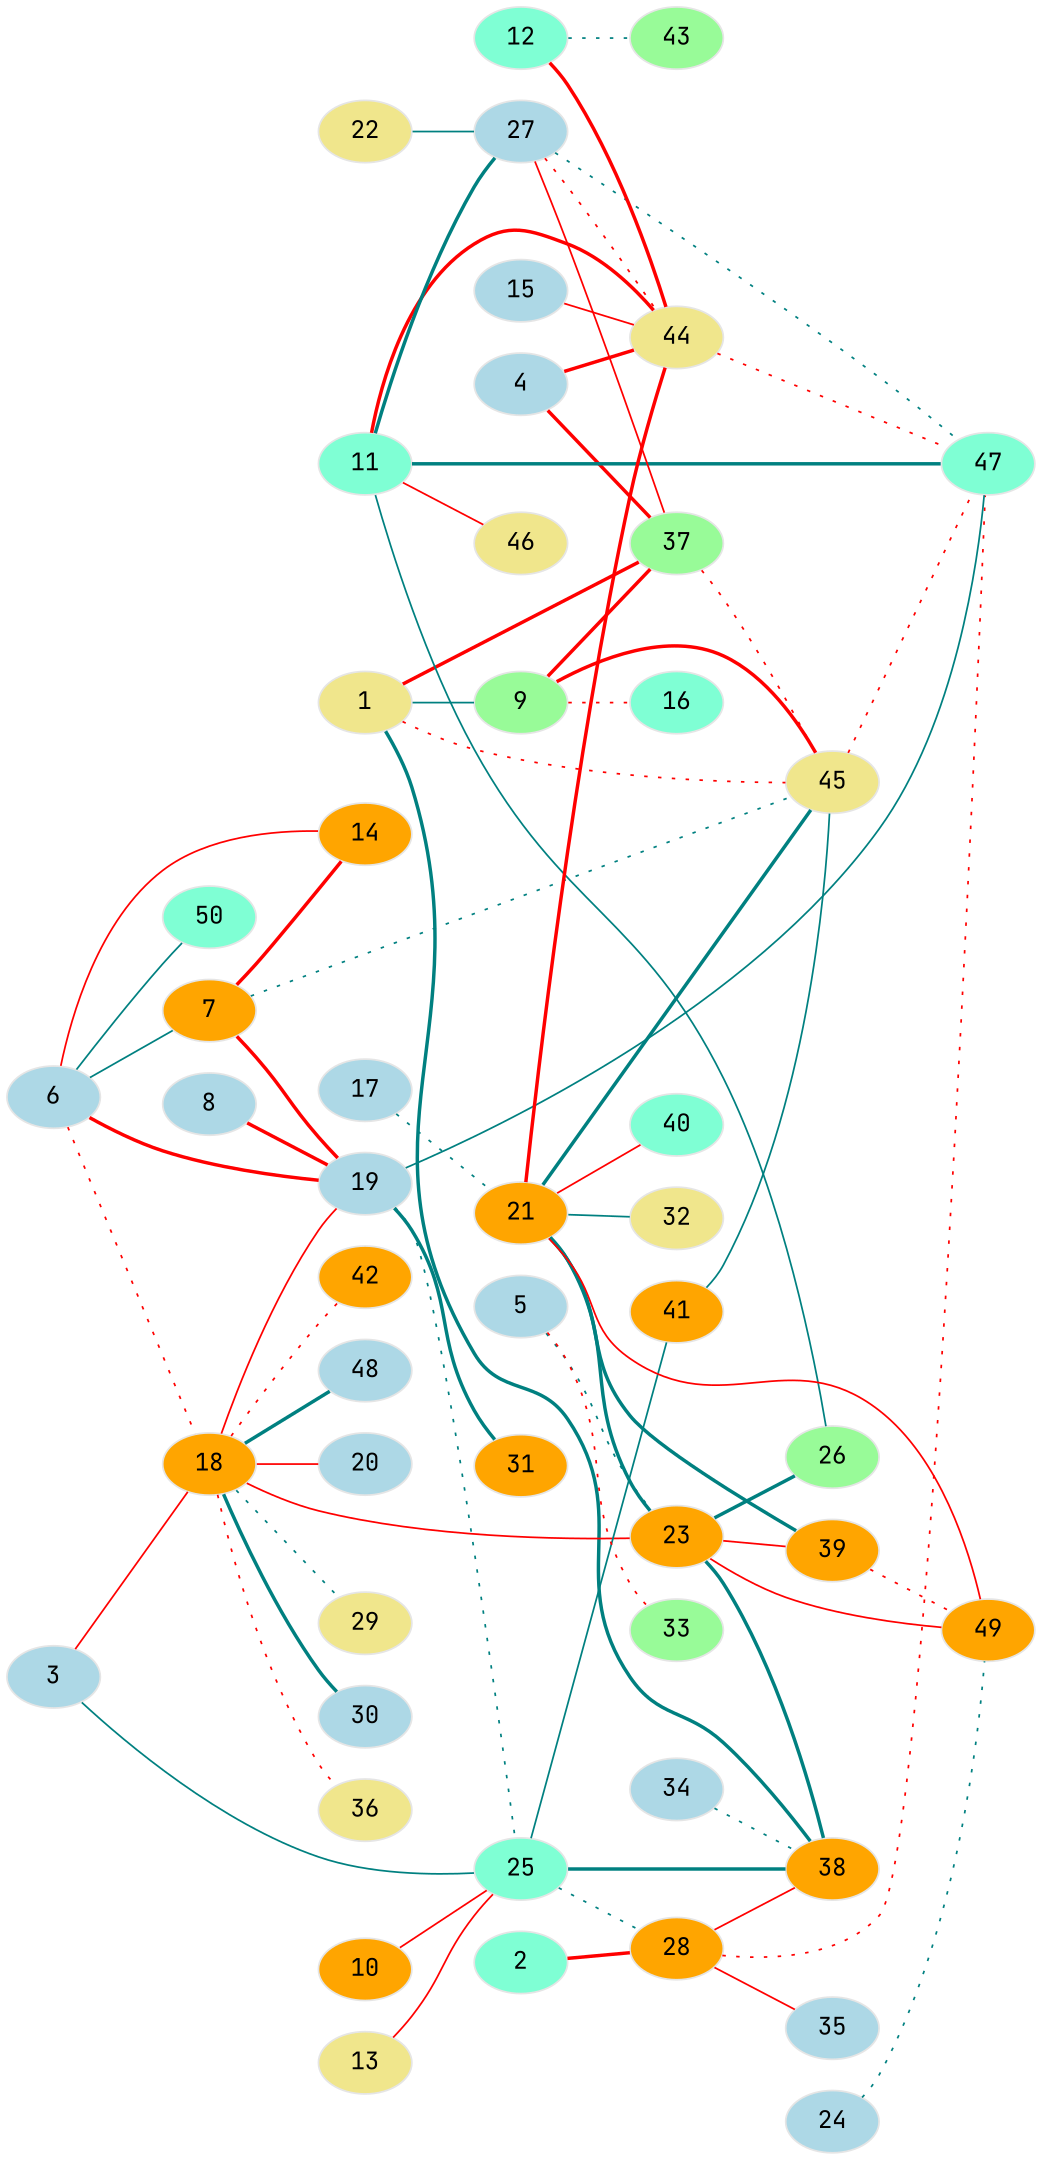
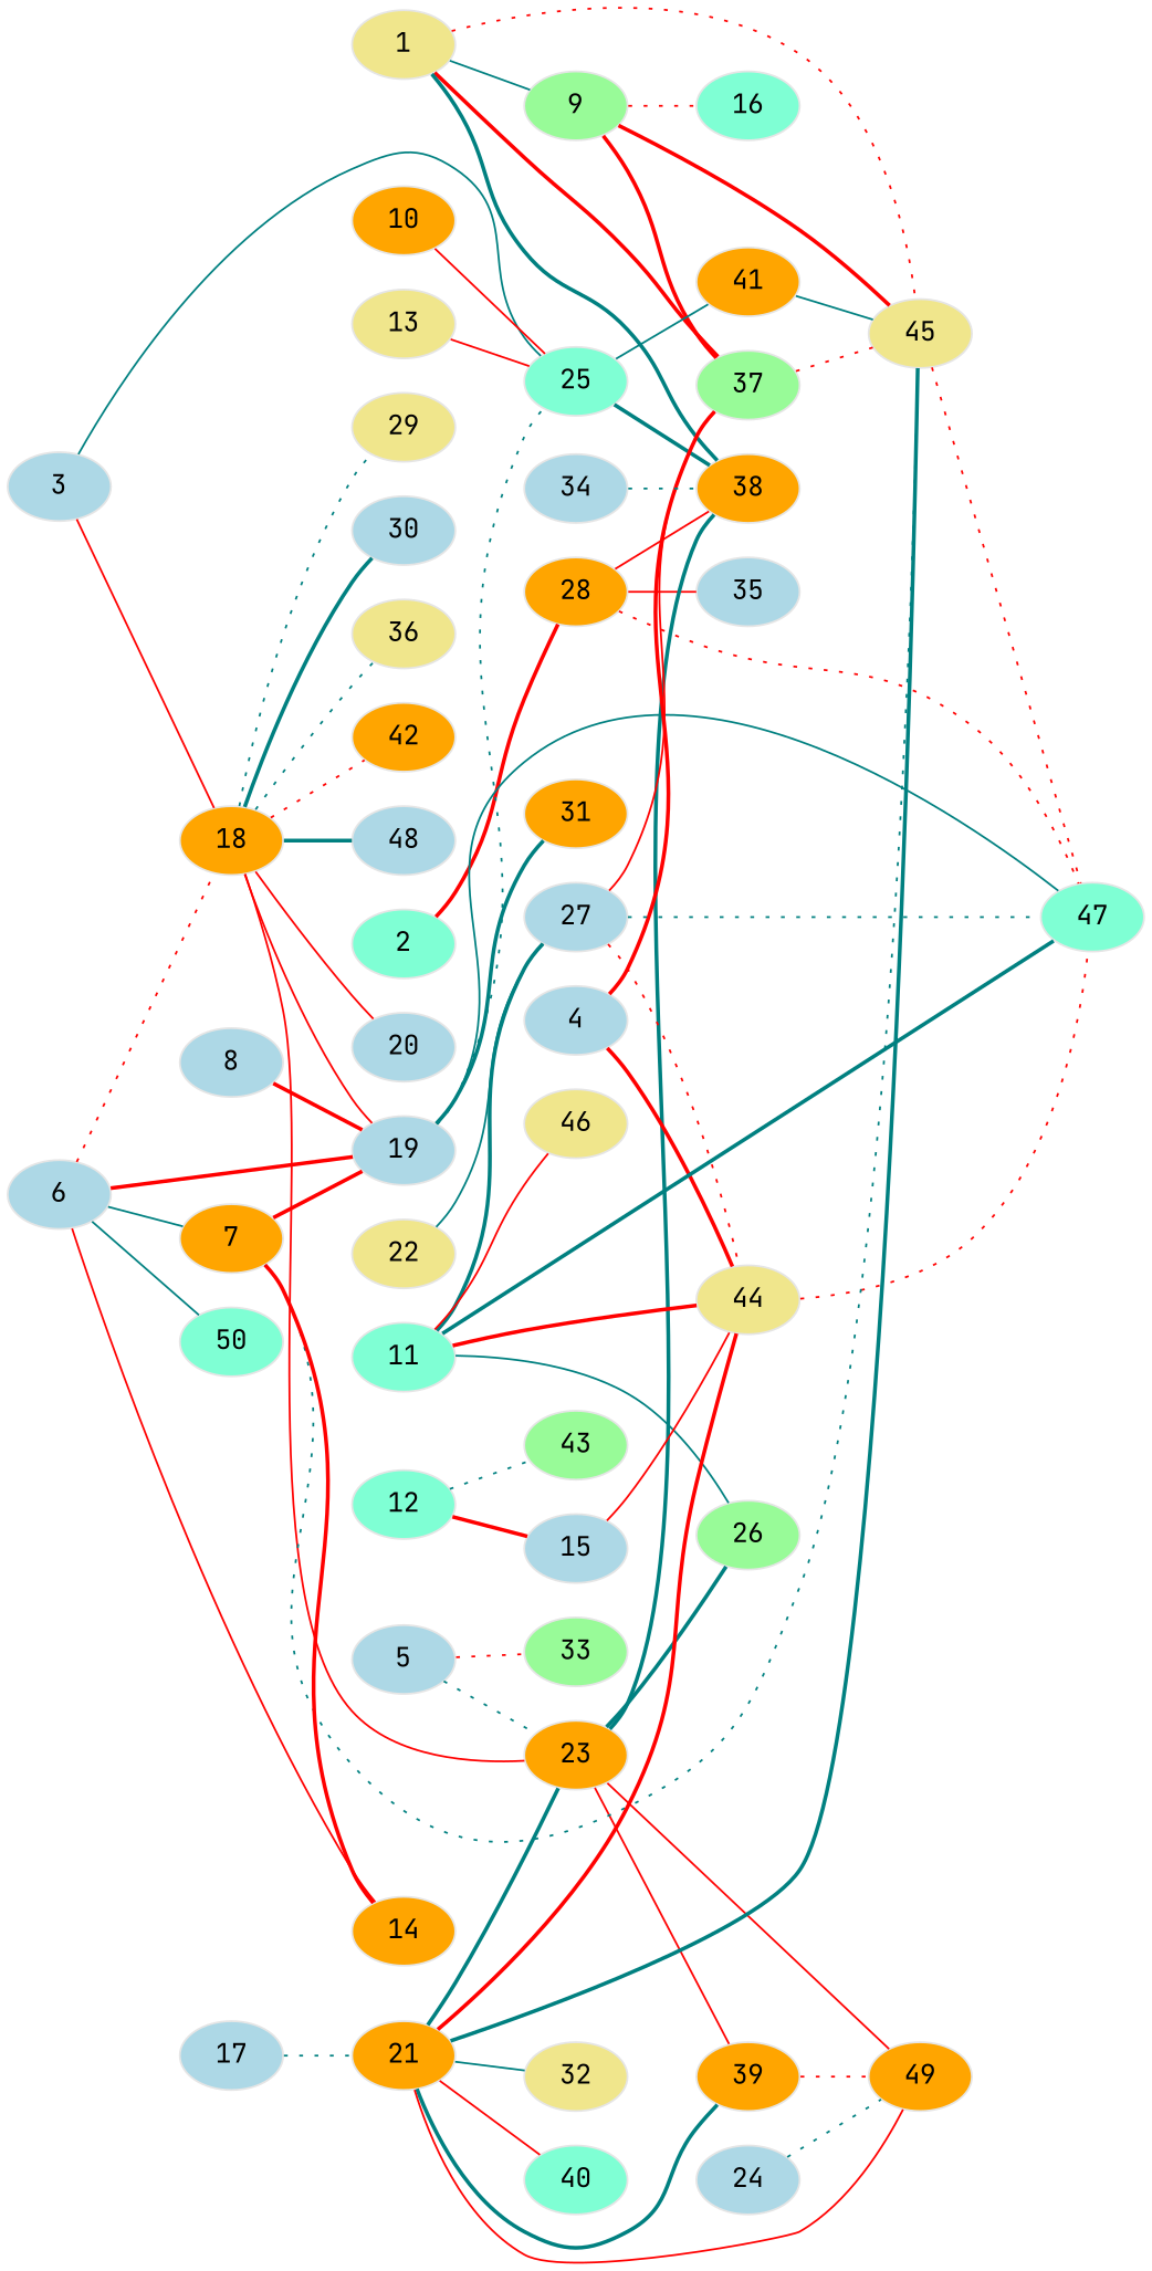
  graph {
    fontname="JetBrains Mono"
    rankdir=LR
    node [color=gray90 fillcolor=lightblue fontname="JetBrains Mono" style=filled]
    edge [color=red fontname="JetBrains Mono" style=solid weight=1.0]
    1 [fillcolor=khaki]
    9 [fillcolor=palegreen]
    37 [fillcolor=palegreen]
    38 [fillcolor=orange]
    45 [fillcolor=khaki]
    16 [fillcolor=aquamarine]
    47 [fillcolor=aquamarine]
    2 [fillcolor=aquamarine]
    28 [fillcolor=orange]
    35
    18 [fillcolor=orange]
    3
    25 [fillcolor=aquamarine]
    23 [fillcolor=orange]
    19
    20
    29 [fillcolor=khaki]
    30
    36 [fillcolor=khaki]
    42 [fillcolor=orange]
    48
    41 [fillcolor=orange]
    4
    44 [fillcolor=khaki]
    5
    33 [fillcolor=palegreen]
    26 [fillcolor=palegreen]
    39 [fillcolor=orange]
    49 [fillcolor=orange]
    6
    7 [fillcolor=orange]
    14 [fillcolor=orange]
    50 [fillcolor=aquamarine]
    31 [fillcolor=orange]
    8
    10 [fillcolor=orange]
    11 [fillcolor=aquamarine]
    27
    46 [fillcolor=khaki]
    12 [fillcolor=aquamarine]
    43 [fillcolor=palegreen]
    13 [fillcolor=khaki]
    15
    21 [fillcolor=orange]
    17
    32 [fillcolor=khaki]
    40 [fillcolor=aquamarine]
    22 [fillcolor=khaki]
    24
    34
    1 -- 9 [color=teal weight=2.0]
    1 -- 37 [style=bold weight=2.0]
    1 -- 38 [color=teal style=bold]
    1 -- 45 [style=dotted weight=2.0]
    9 -- 37 [style=bold]
    9 -- 45 [style=bold]
    9 -- 16 [style=dotted]
    37 -- 45 [style=dotted]
    45 -- 47 [style=dotted]
    2 -- 28 [style=bold]
    28 -- 38 [weight=3.0]
    28 -- 47 [style=dotted]
    28 -- 35
    18 -- 23
    18 -- 19
    18 -- 20
    18 -- 29 [color=teal style=dotted]
    18 -- 30 [color=teal style=bold]
-   18 -- 36 [style=dotted]
+   18 -- 36 [color=teal style=dotted]
    18 -- 42 [style=dotted]
    18 -- 48 [color=teal style=bold]
    3 -- 18
    3 -- 25 [color=teal]
    25 -- 38 [color=teal style=bold weight=3.0]
-   25 -- 28 [color=teal style=dotted]
    25 -- 41 [color=teal]
    23 -- 38 [color=teal style=bold]
    23 -- 26 [color=teal style=bold]
    23 -- 39 [weight=2.0]
    23 -- 49 [weight=2.0]
    19 -- 47 [color=teal]
    19 -- 25 [color=teal style=dotted]
    19 -- 31 [color=teal style=bold]
    41 -- 45 [color=teal]
    4 -- 37 [style=bold]
    4 -- 44 [style=bold]
    44 -- 47 [style=dotted weight=2.0]
    5 -- 23 [color=teal style=dotted]
    5 -- 33 [style=dotted]
    39 -- 49 [style=dotted]
    6 -- 18 [style=dotted weight=2.0]
    6 -- 19 [style=bold weight=2.0]
    6 -- 7 [color=teal weight=2.0]
    6 -- 14
    6 -- 50 [color=teal]
    7 -- 45 [color=teal style=dotted]
    7 -- 19 [style=bold]
    7 -- 14 [style=bold]
    8 -- 19 [style=bold]
    10 -- 25
    11 -- 47 [color=teal style=bold weight=2.0]
    11 -- 44 [style=bold]
    11 -- 26 [color=teal]
    11 -- 27 [color=teal style=bold]
    11 -- 46
    27 -- 37
    27 -- 47 [color=teal style=dotted weight=2.0]
    27 -- 44 [style=dotted]
-   12 -- 44 [style=bold]
+   12 -- 15 [style=bold]
    12 -- 43 [color=teal style=dotted]
    13 -- 25
    15 -- 44
    21 -- 45 [color=teal style=bold]
    21 -- 23 [color=teal style=bold weight=2.0]
    21 -- 44 [style=bold]
    21 -- 39 [color=teal style=bold]
    21 -- 49
    21 -- 32 [color=teal]
    21 -- 40
    17 -- 21 [color=teal style=dotted]
    22 -- 27 [color=teal]
    24 -- 49 [color=teal style=dotted]
    34 -- 38 [color=teal style=dotted]
  }
